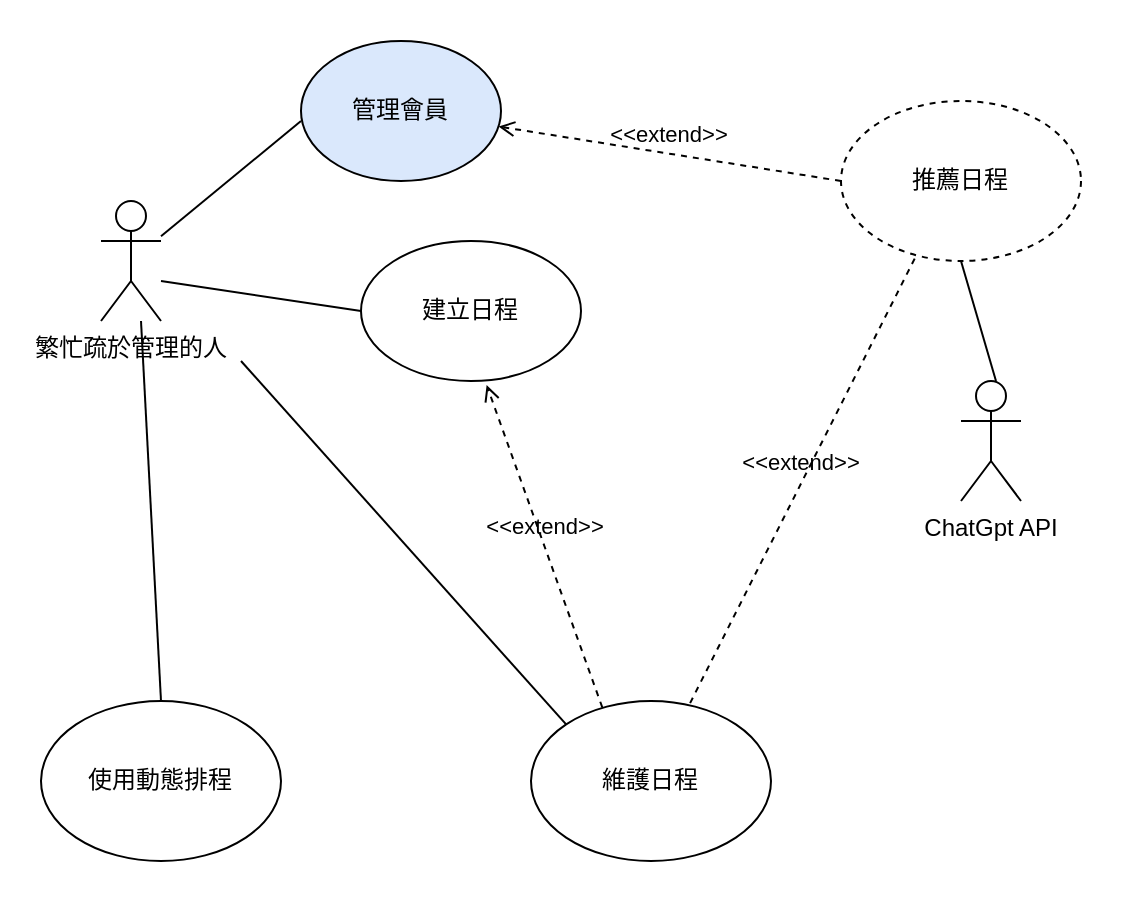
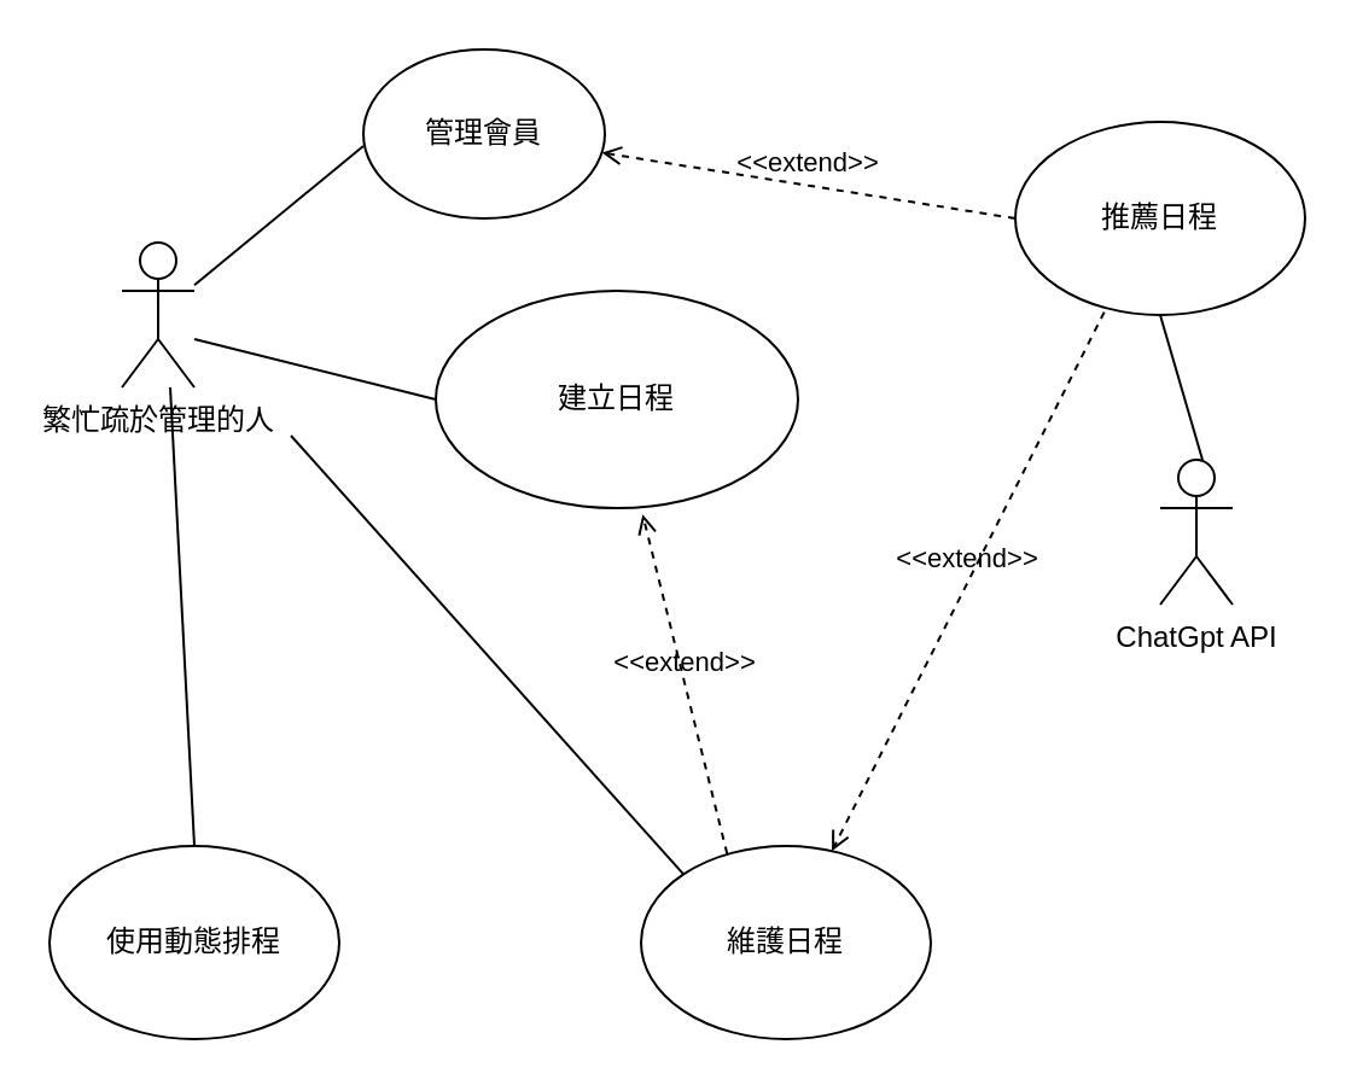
  <mxCell id="0" />
  <mxCell id="1" parent="0" />
  <mxCell id="2" value="繁忙疏於管理的人&lt;div&gt;&lt;br&gt;&lt;/div&gt;" style="shape=umlActor;verticalLabelPosition=bottom;verticalAlign=top;html=1;outlineConnect=0;" parent="1" vertex="1"><mxGeometry x="50" y="100" width="30" height="60" as="geometry" /></mxCell>
- <mxCell id="3" value="管理會員" style="ellipse;whiteSpace=wrap;html=1;fillColor=#dae8fc;" parent="1" vertex="1"><mxGeometry x="150" y="20" width="100" height="70" as="geometry" /></mxCell>
- <mxCell id="4" value="建立日程" style="ellipse;whiteSpace=wrap;html=1;" parent="1" vertex="1"><mxGeometry x="180" y="120" width="110" height="70" as="geometry" /></mxCell>
+ <mxCell id="3" value="管理會員" style="ellipse;whiteSpace=wrap;html=1;" parent="1" vertex="1"><mxGeometry x="150" y="20" width="100" height="70" as="geometry" /></mxCell>
+ <mxCell id="4" value="建立日程" style="ellipse;whiteSpace=wrap;html=1;" parent="1" vertex="1"><mxGeometry x="180" y="120" width="150" height="90" as="geometry" /></mxCell>
  <mxCell id="5" value="維護日程" style="ellipse;whiteSpace=wrap;html=1;" parent="1" vertex="1"><mxGeometry x="265" y="350" width="120" height="80" as="geometry" /></mxCell>
  <mxCell id="6" value="ChatGpt API" style="shape=umlActor;verticalLabelPosition=bottom;verticalAlign=top;html=1;outlineConnect=0;" parent="1" vertex="1"><mxGeometry x="480" y="190" width="30" height="60" as="geometry" /></mxCell>
  <mxCell id="7" value="" style="endArrow=none;html=1;rounded=0;entryX=0;entryY=0.5;entryDx=0;entryDy=0;" parent="1" target="4" edge="1"><mxGeometry width="50" height="50" relative="1" as="geometry"><mxPoint x="80" y="140" as="sourcePoint" /><mxPoint x="130" y="90" as="targetPoint" /></mxGeometry></mxCell>
  <mxCell id="8" value="" style="endArrow=none;html=1;rounded=0;" parent="1" source="2" edge="1"><mxGeometry width="50" height="50" relative="1" as="geometry"><mxPoint x="190" y="200" as="sourcePoint" /><mxPoint x="150" y="60" as="targetPoint" /></mxGeometry></mxCell>
  <mxCell id="9" value="" style="endArrow=none;html=1;rounded=0;exitX=0;exitY=0;exitDx=0;exitDy=0;" parent="1" source="5" edge="1"><mxGeometry width="50" height="50" relative="1" as="geometry"><mxPoint x="70" y="230" as="sourcePoint" /><mxPoint x="120" y="180" as="targetPoint" /></mxGeometry></mxCell>
  <mxCell id="10" value="&amp;lt;&amp;lt;extend&amp;gt;&amp;gt;" style="html=1;verticalAlign=bottom;labelBackgroundColor=none;endArrow=open;endFill=0;dashed=1;rounded=0;entryX=0.571;entryY=1.029;entryDx=0;entryDy=0;entryPerimeter=0;exitX=0.297;exitY=0.04;exitDx=0;exitDy=0;exitPerimeter=0;" parent="1" source="5" target="4" edge="1"><mxGeometry width="160" relative="1" as="geometry"><mxPoint x="230" y="280" as="sourcePoint" /><mxPoint x="390" y="280" as="targetPoint" /></mxGeometry></mxCell>
  <mxCell id="11" value="" style="endArrow=none;html=1;rounded=0;entryX=0.5;entryY=0;entryDx=0;entryDy=0;entryPerimeter=0;exitX=0.5;exitY=1;exitDx=0;exitDy=0;" parent="1" source="12" edge="1"><mxGeometry width="50" height="50" relative="1" as="geometry"><mxPoint x="510" y="140" as="sourcePoint" /><mxPoint x="497.5" y="190" as="targetPoint" /></mxGeometry></mxCell>
- <mxCell id="12" value="推薦日程" style="ellipse;whiteSpace=wrap;html=1;dashed=1;" parent="1" vertex="1"><mxGeometry x="420" y="50" width="120" height="80" as="geometry" /></mxCell>
+ <mxCell id="12" value="推薦日程" style="ellipse;whiteSpace=wrap;html=1;" parent="1" vertex="1"><mxGeometry x="420" y="50" width="120" height="80" as="geometry" /></mxCell>
  <mxCell id="13" value="使用動態排程" style="ellipse;whiteSpace=wrap;html=1;" parent="1" vertex="1"><mxGeometry x="20" y="350" width="120" height="80" as="geometry" /></mxCell>
  <mxCell id="14" value="" style="endArrow=none;html=1;rounded=0;exitX=0.5;exitY=0;exitDx=0;exitDy=0;" parent="1" source="13" edge="1"><mxGeometry width="50" height="50" relative="1" as="geometry"><mxPoint x="20" y="210" as="sourcePoint" /><mxPoint x="70" y="160" as="targetPoint" /></mxGeometry></mxCell>
- <mxCell id="15" value="&amp;lt;&amp;lt;extend&amp;gt;&amp;gt;" style="html=1;verticalAlign=bottom;labelBackgroundColor=none;endArrow=none;endFill=0;dashed=1;rounded=0;exitX=0.307;exitY=0.985;exitDx=0;exitDy=0;exitPerimeter=0;" parent="1" source="12" target="5" edge="1"><mxGeometry width="160" relative="1" as="geometry"><mxPoint x="422.76" y="130" as="sourcePoint" /><mxPoint x="320" y="342.8" as="targetPoint" /></mxGeometry></mxCell>
+ <mxCell id="15" value="&amp;lt;&amp;lt;extend&amp;gt;&amp;gt;" style="html=1;verticalAlign=bottom;labelBackgroundColor=none;endArrow=open;endFill=0;dashed=1;rounded=0;exitX=0.307;exitY=0.985;exitDx=0;exitDy=0;exitPerimeter=0;" parent="1" source="12" target="5" edge="1"><mxGeometry width="160" relative="1" as="geometry"><mxPoint x="422.76" y="130" as="sourcePoint" /><mxPoint x="320" y="342.8" as="targetPoint" /></mxGeometry></mxCell>
  <mxCell id="16" value="&amp;lt;&amp;lt;extend&amp;gt;&amp;gt;" style="html=1;verticalAlign=bottom;labelBackgroundColor=none;endArrow=open;endFill=0;dashed=1;rounded=0;exitX=0;exitY=0.5;exitDx=0;exitDy=0;" parent="1" source="12" target="3" edge="1"><mxGeometry width="160" relative="1" as="geometry"><mxPoint x="462" y="-80" as="sourcePoint" /><mxPoint x="293" y="163" as="targetPoint" /></mxGeometry></mxCell>
